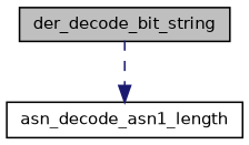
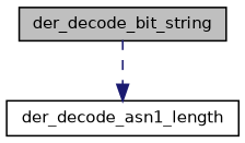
  digraph {
    rankdir=TB
    node [color=black fontname=Helvetica fontsize=10 shape=record style=filled]
    n1 [fillcolor=grey75 fontcolor=black height=0.2 label=der_decode_bit_string width=0.4]
-   n2 [fillcolor=white height=0.2 label=asn_decode_asn1_length width=0.4]
+   n2 [fillcolor=white height=0.2 label=der_decode_asn1_length width=0.4]
    n1 -> n2 [color=midnightblue fontname=Helvetica fontsize=10 labelfontname=Helvetica labelfontsize=10 style=dashed]
  }
